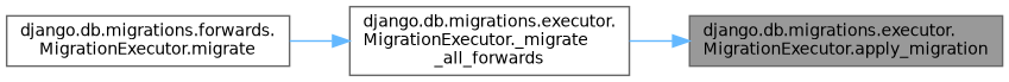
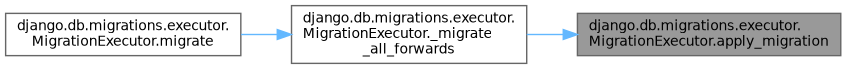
  digraph {
    rankdir=RL
    node [color=grey40 fillcolor=white fontname=Helvetica fontsize=10 shape=box style=filled]
    edge [color=steelblue1 dir=back fontname=Helvetica fontsize=10 labelfontname=Helvetica labelfontsize=10 style=solid]
    n1 [color=gray40 fillcolor=grey60 fontcolor=black height=0.2 label="django.db.migrations.executor.\lMigrationExecutor.apply_migration" width=0.4]
    n2 [height=0.2 label="django.db.migrations.executor.\lMigrationExecutor._migrate\l_all_forwards" width=0.4]
-   n3 [height=0.2 label="django.db.migrations.forwards.\lMigrationExecutor.migrate" width=0.4]
+   n3 [height=0.2 label="django.db.migrations.executor.\lMigrationExecutor.migrate" width=0.4]
    n1 -> n2
    n2 -> n3
  }
